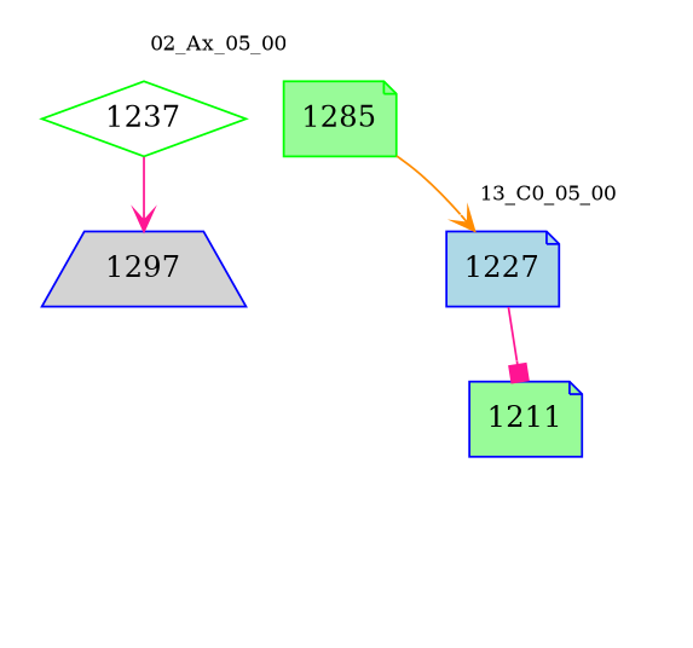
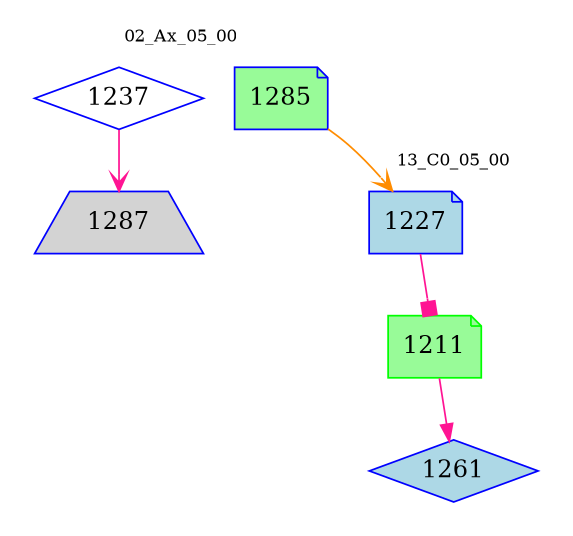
  digraph {
    node [color=green fillcolor=palegreen shape=note style=filled]
    edge [arrowhead=vee color=deeppink]
-   n1 [label=1285]
-   n2 [fillcolor=white label=1237 shape=diamond]
-   n3 [color=blue fillcolor=lightgrey label=1297 shape=trapezium]
+   n1 [color=blue label=1285]
+   n2 [color=blue fillcolor=white label=1237 shape=diamond]
+   n3 [color=blue fillcolor=lightgrey label=1287 shape=trapezium]
    n4 [color=blue fillcolor=lightblue label=1227]
-   n5 [color=blue label=1211]
+   n5 [label=1211]
+   n6 [color=blue fillcolor=lightblue label=1261 shape=diamond]
    subgraph cluster_1 {
      color=white
      fontsize=10
      label="02_Ax_05_00"
      n1
      n2
      n3
    }
    subgraph cluster_2 {
      color=white
      fontsize=10
      label="13_C0_05_00"
      n4
      n5
+     n6
    }
    n1 -> n4 [color=darkorange]
    n2 -> n3
    n4 -> n5 [arrowhead=box]
+   n5 -> n6 [arrowhead=normal]
  }
